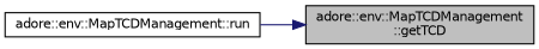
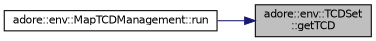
  digraph {
    rankdir=RL
    node [color=black fontname=Helvetica fontsize=10 shape=record style=filled]
-   n1 [fillcolor=grey75 fontcolor=black height=0.2 label="adore::env::MapTCDManagement\l::getTCD" width=0.4]
+   n1 [fillcolor=grey75 fontcolor=black height=0.2 label="adore::env::TCDSet\l::getTCD" width=0.4]
    n2 [fillcolor=white height=0.2 label="adore::env::MapTCDManagement::run" width=0.4]
    n1 -> n2 [color=midnightblue dir=back fontname=Helvetica fontsize=10 labelfontname=Helvetica labelfontsize=10 style=solid]
  }
